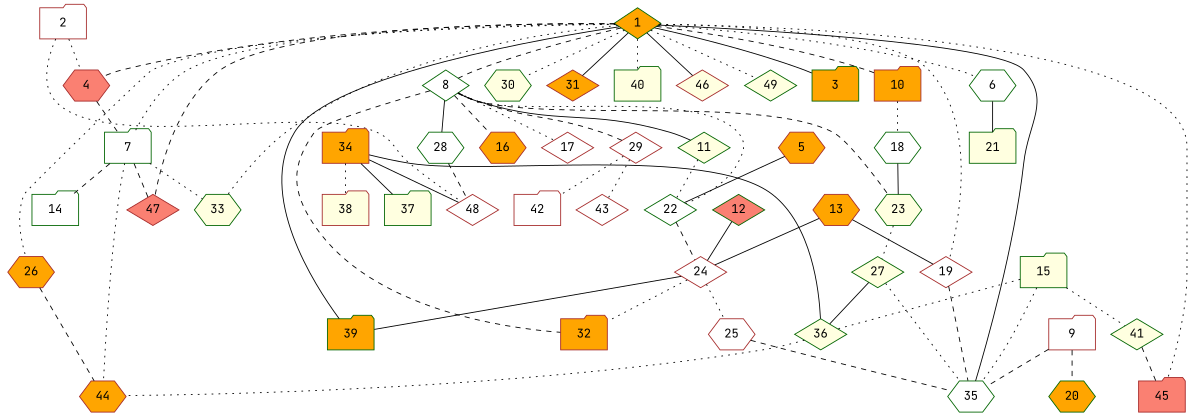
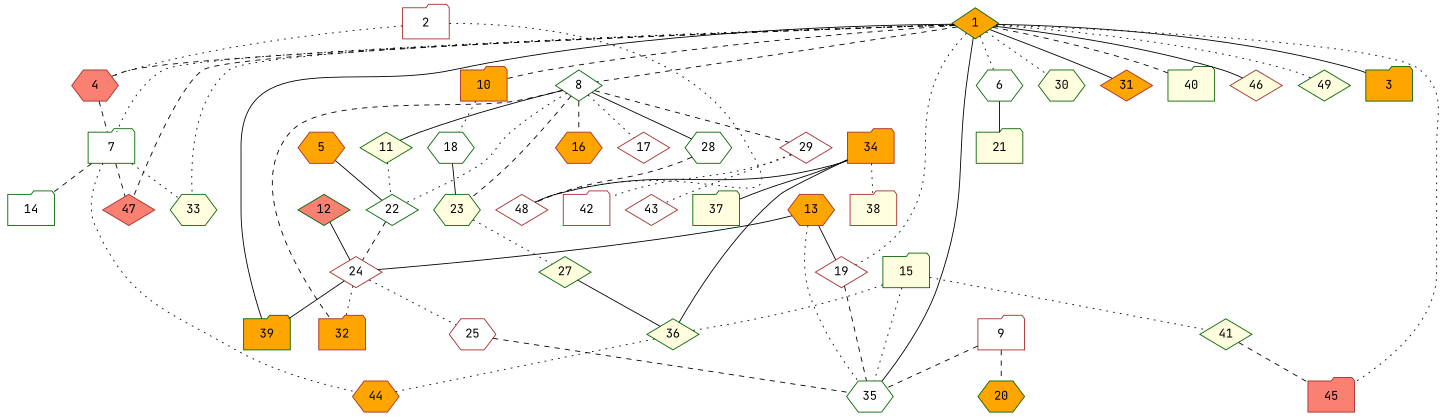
  graph {
    fontname="JetBrains Mono"
    node [color=darkgreen fillcolor=white fontname="JetBrains Mono" shape=diamond style=filled]
    edge [fontname="JetBrains Mono" style=dotted weight=1.0]
    1 [fillcolor=orange]
    3 [fillcolor=orange shape=folder]
    4 [color=brown fillcolor=salmon shape=hexagon]
    6 [shape=hexagon]
    7 [shape=folder]
    8
    10 [color=brown fillcolor=orange shape=folder]
    19 [color=brown]
-   26 [color=brown fillcolor=orange shape=hexagon]
    30 [fillcolor=lightyellow shape=hexagon]
    31 [color=brown fillcolor=orange]
    33 [fillcolor=lightyellow shape=hexagon]
    35 [shape=hexagon]
    39 [fillcolor=orange shape=folder]
    40 [fillcolor=lightyellow shape=folder]
    45 [color=brown fillcolor=salmon shape=folder]
    46 [color=brown fillcolor=lightyellow]
    47 [color=brown fillcolor=salmon]
    49 [fillcolor=lightyellow]
    21 [fillcolor=lightyellow shape=folder]
    14 [shape=folder]
    44 [color=brown fillcolor=orange shape=hexagon]
    22
    11 [fillcolor=lightyellow]
    16 [color=brown fillcolor=orange shape=hexagon]
    17 [color=brown]
    23 [fillcolor=lightyellow shape=hexagon]
    28 [shape=hexagon]
    29 [color=brown]
    32 [color=brown fillcolor=orange shape=folder]
    18 [shape=hexagon]
    2 [color=brown shape=folder]
    48 [color=brown]
    5 [color=brown fillcolor=orange shape=hexagon]
    24 [color=brown]
    27 [fillcolor=lightyellow]
    42 [color=brown shape=folder]
    43 [color=brown]
    9 [color=brown shape=folder]
    20 [fillcolor=orange shape=hexagon]
    12 [fillcolor=salmon]
    25 [color=brown shape=hexagon]
    13 [color=brown fillcolor=orange shape=hexagon]
    15 [fillcolor=lightyellow shape=folder]
    36 [fillcolor=lightyellow]
    41 [fillcolor=lightyellow]
    34 [color=brown fillcolor=orange shape=folder]
    37 [fillcolor=lightyellow shape=folder]
    38 [color=brown fillcolor=lightyellow shape=folder]
    1 -- 3 [style=solid]
    1 -- 4 [style=dashed]
    1 -- 6 [weight=2.0]
    1 -- 7
    1 -- 8 [style=dashed]
    1 -- 10 [style=dashed]
    1 -- 19
-   1 -- 26
    1 -- 30
    1 -- 31 [style=solid]
    1 -- 33
    1 -- 35 [style=solid]
    1 -- 39 [style=solid]
-   1 -- 40
+   1 -- 40 [style=dashed]
    1 -- 45
    1 -- 46 [style=solid]
    1 -- 47 [style=dashed]
    1 -- 49
    4 -- 7 [style=dashed]
    6 -- 21 [style=solid]
    7 -- 33
    7 -- 47 [style=dashed]
    7 -- 14 [style=dashed]
    7 -- 44
    8 -- 22
    8 -- 11 [style=solid]
    8 -- 16 [style=dashed]
    8 -- 17
    8 -- 23 [style=dashed]
    8 -- 28 [style=solid]
    8 -- 29 [style=dashed]
    8 -- 32 [style=dashed]
    10 -- 18
    19 -- 35 [style=dashed]
-   26 -- 44 [style=dashed]
    22 -- 24 [style=dashed]
    11 -- 22
    23 -- 27
    28 -- 48 [style=dashed]
    29 -- 42
    29 -- 43
    18 -- 23 [style=solid]
    2 -- 4
    2 -- 48
    5 -- 22 [style=solid]
    24 -- 39 [style=solid]
    24 -- 32
    24 -- 25
-   27 -- 35
+   13 -- 35
    27 -- 36 [style=solid]
    9 -- 35 [style=dashed]
    9 -- 20 [style=dashed]
    12 -- 24 [style=solid]
    25 -- 35 [style=dashed]
    13 -- 19 [style=solid]
    13 -- 24 [style=solid]
    15 -- 35
    15 -- 36
    15 -- 41
    36 -- 44
    41 -- 45 [style=dashed]
    34 -- 48 [style=solid]
    34 -- 36 [style=solid]
    34 -- 37 [style=solid]
    34 -- 38
  }
